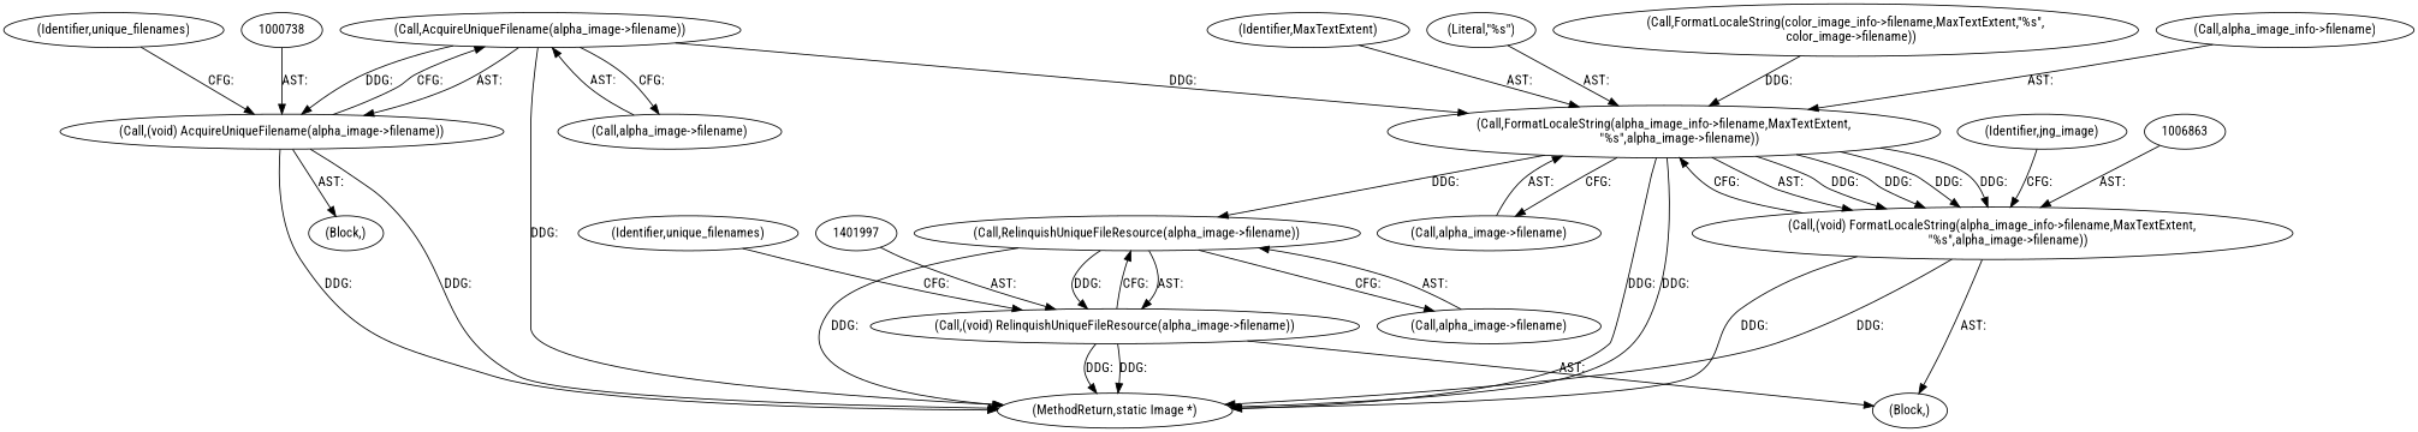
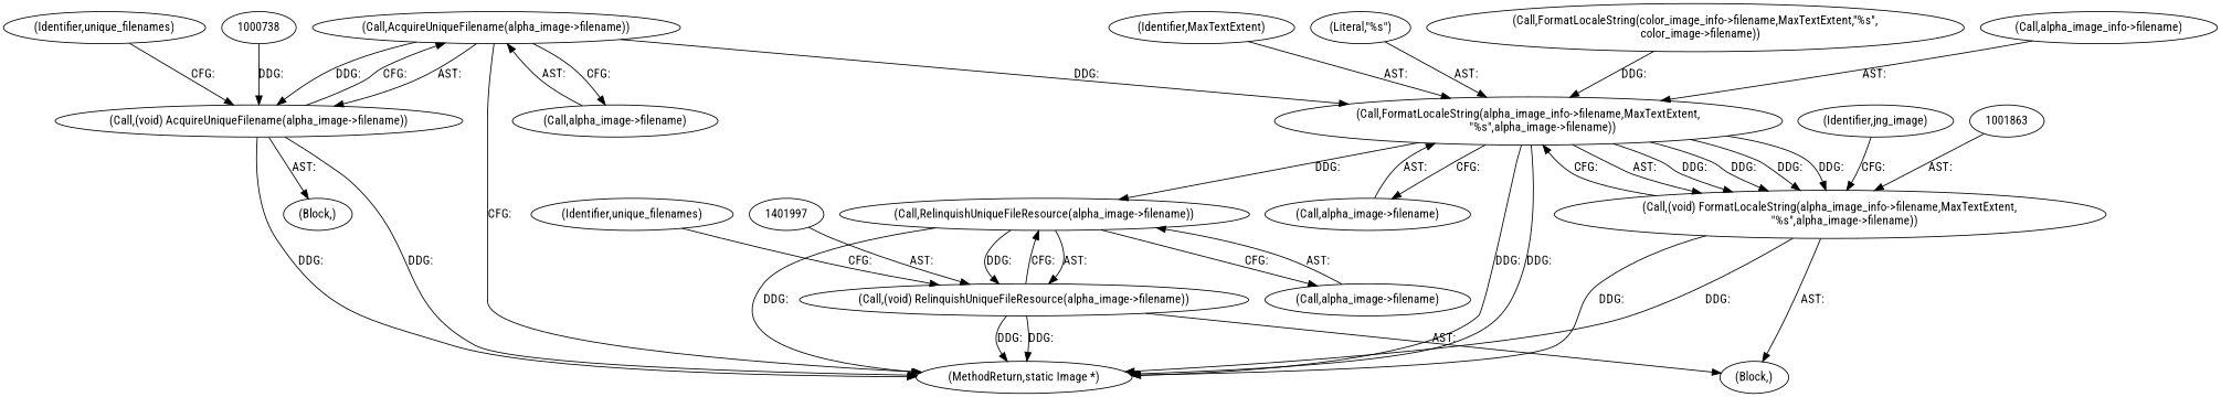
  digraph {
    fontname="Roboto Condensed"
    node [fontname="Roboto Condensed"]
    edge [fontname="Roboto Condensed"]
    n1 [label="(Call,AcquireUniqueFilename(alpha_image->filename))"]
    n2 [label="(Call,(void) AcquireUniqueFilename(alpha_image->filename))"]
    n3 [label="(Call,FormatLocaleString(alpha_image_info->filename,MaxTextExtent,\n           \"%s\",alpha_image->filename))"]
    n4 [label="(Call,alpha_image->filename)"]
    n5 [label="(MethodReturn,static Image *)"]
    n6 [label="(Block,)"]
    n7 [label="(Call,(void) FormatLocaleString(alpha_image_info->filename,MaxTextExtent,\n           \"%s\",alpha_image->filename))"]
    n8 [label="(Call,RelinquishUniqueFileResource(alpha_image->filename))"]
    n9 [label="(Call,alpha_image->filename)"]
    n10 [label="(Block,)"]
    n11 [label="(Call,(void) RelinquishUniqueFileResource(alpha_image->filename))"]
    n12 [label="(Call,alpha_image->filename)"]
    n13 [label="(Call,FormatLocaleString(color_image_info->filename,MaxTextExtent,\"%s\",\n    color_image->filename))"]
    n14 [label="(Call,alpha_image_info->filename)"]
    n15 [label="(Identifier,unique_filenames)"]
    n16 [label="(Identifier,unique_filenames)"]
    n17 [label="(Identifier,MaxTextExtent)"]
    n18 [label="(Identifier,jng_image)"]
    n19 [label="(Literal,\"%s\")"]
    1000738
-   1001863 [label=1006863]
+   1001863
    n22 [label=1401997]
    n1 -> n2 [label="AST: "]
    n1 -> n2 [label="DDG: "]
    n1 -> n3 [label="DDG: "]
    n1 -> n4 [label="CFG: "]
-   n1 -> n5 [label="DDG: "]
+   n1 -> n5 [label="CFG: "]
    n2 -> n1 [label="CFG: "]
    n2 -> n5 [label="DDG: "]
    n2 -> n5 [label="DDG: "]
    n2 -> n6 [label="AST: "]
    n3 -> n5 [label="DDG: "]
    n3 -> n5 [label="DDG: "]
    n3 -> n7 [label="AST: "]
    n3 -> n7 [label="DDG: "]
    n3 -> n7 [label="DDG: "]
    n3 -> n7 [label="DDG: "]
    n3 -> n7 [label="DDG: "]
    n3 -> n8 [label="DDG: "]
    n3 -> n9 [label="CFG: "]
    n4 -> n1 [label="AST: "]
    n7 -> n3 [label="CFG: "]
    n7 -> n5 [label="DDG: "]
    n7 -> n5 [label="DDG: "]
    n7 -> n10 [label="AST: "]
    n8 -> n5 [label="DDG: "]
    n8 -> n11 [label="AST: "]
    n8 -> n11 [label="DDG: "]
    n8 -> n12 [label="CFG: "]
    n9 -> n3 [label="AST: "]
    n11 -> n5 [label="DDG: "]
    n11 -> n5 [label="DDG: "]
    n11 -> n8 [label="CFG: "]
    n11 -> n10 [label="AST: "]
    n12 -> n8 [label="AST: "]
    n13 -> n3 [label="DDG: "]
    n14 -> n3 [label="AST: "]
    n15 -> n2 [label="CFG: "]
    n16 -> n11 [label="CFG: "]
    n17 -> n3 [label="AST: "]
    n18 -> n7 [label="CFG: "]
    n19 -> n3 [label="AST: "]
-   1000738 -> n2 [label="AST: "]
+   1000738 -> n2 [label="DDG: "]
    1001863 -> n7 [label="AST: "]
    n22 -> n11 [label="AST: "]
  }
